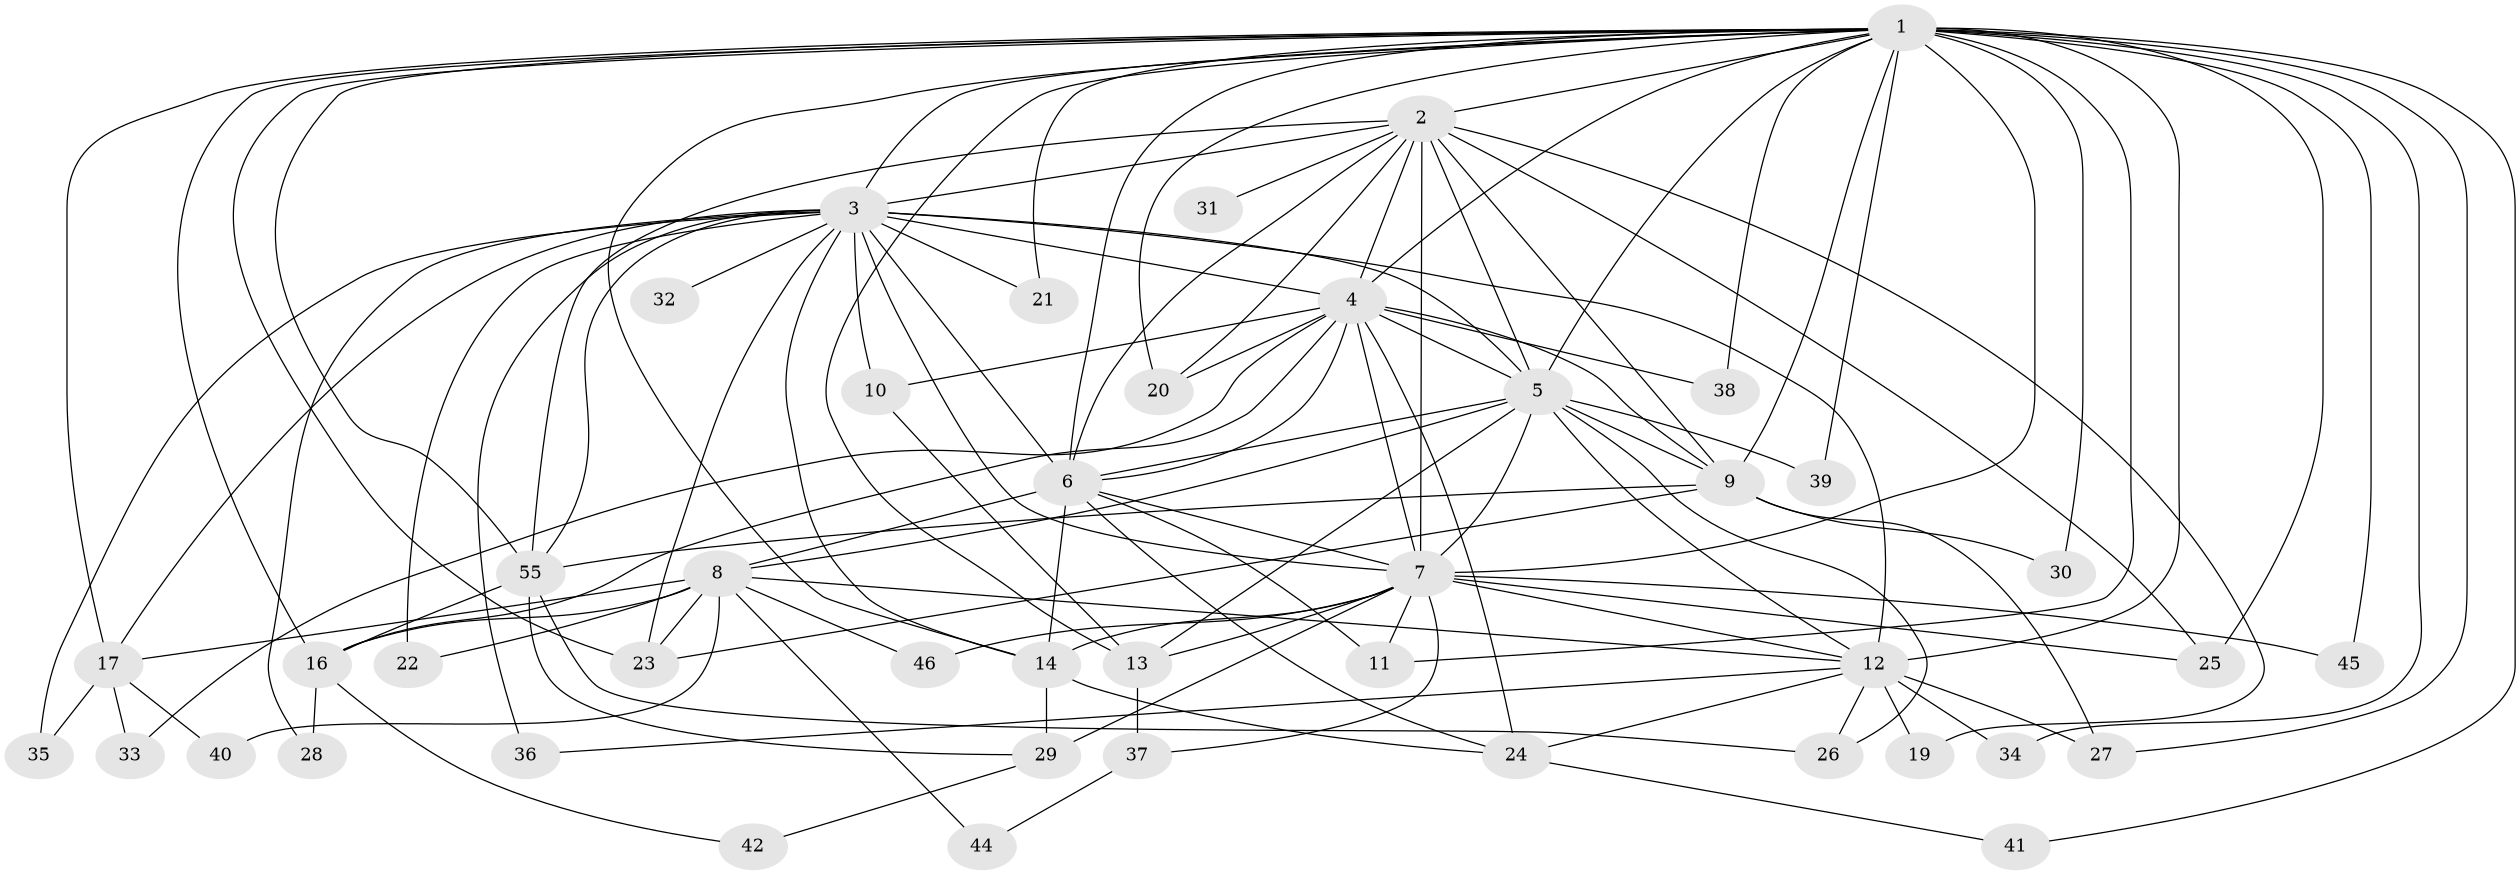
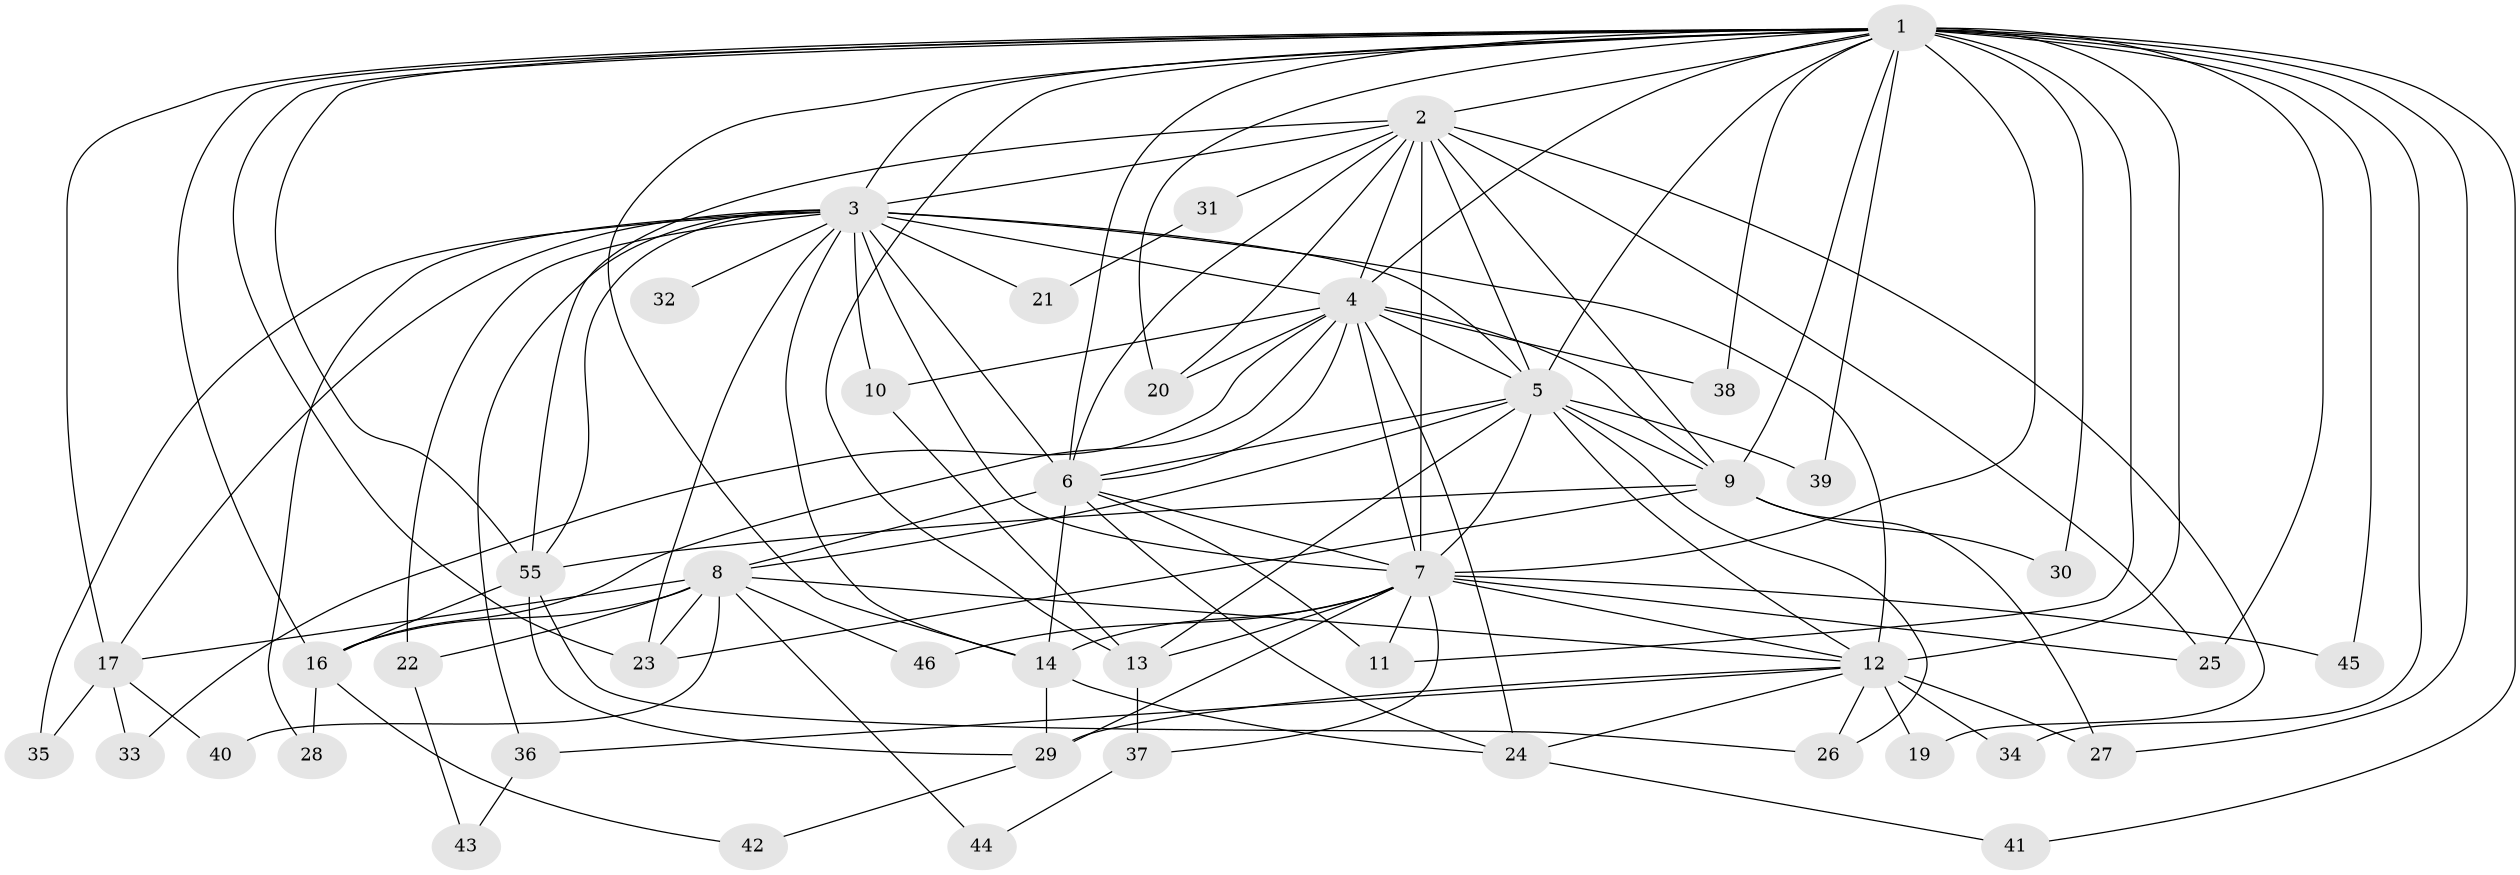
  graph {
    node [color=gray90 style=filled]
    edge [weight=1.0]
    1
    2
    3
    4
    5
    6
    7
    9
    11
    12
    13
    14
    n13 [label=55]
    16
    17
    20
    21
    23
    25
    27
    30
    34
    38
    39
    41
    45
    19
    31
    10
    22
    28
    32
    35
    36
    24
    33
    8
    26
    29
    37
    46
    42
    40
+   43
    44
    1 -- 2 [weight=4.0]
    1 -- 3 [weight=2.0]
    1 -- 4 [weight=2.0]
    1 -- 5 [weight=2.0]
    1 -- 6 [weight=2.0]
    1 -- 7 [weight=4.0]
    1 -- 9
    1 -- 11 [weight=3.0]
    1 -- 12 [weight=11.0]
    1 -- 13
    1 -- 14 [weight=2.0]
    1 -- n13
    1 -- 16
    1 -- 17
    1 -- 20 [weight=2.0]
-   1 -- 21
+   31 -- 21
    1 -- 23
    1 -- 25
    1 -- 27
    1 -- 30
    1 -- 34
    1 -- 38
    1 -- 39
    1 -- 41
    1 -- 45
    2 -- 3 [weight=3.0]
    2 -- 4 [weight=2.0]
    2 -- 5 [weight=2.0]
    2 -- 6 [weight=2.0]
    2 -- 7 [weight=4.0]
    2 -- 9
    2 -- n13
    2 -- 20
    2 -- 25
    2 -- 19
    2 -- 31
    3 -- 4
    3 -- 5 [weight=2.0]
    3 -- 6 [weight=3.0]
    3 -- 7 [weight=4.0]
    3 -- 12
    3 -- 14 [weight=5.0]
    3 -- n13
    3 -- 17
    3 -- 21
    3 -- 23 [weight=3.0]
    3 -- 10
    3 -- 22
    3 -- 28 [weight=2.0]
    3 -- 32
    3 -- 35
    3 -- 36
    4 -- 5
    4 -- 6 [weight=2.0]
    4 -- 7 [weight=2.0]
    4 -- 9
    4 -- 16
    4 -- 20
    4 -- 38 [weight=2.0]
    4 -- 10
    4 -- 24
    4 -- 33
    5 -- 6
    5 -- 7 [weight=3.0]
    5 -- 9
    5 -- 12
    5 -- 13
    5 -- 39
    5 -- 8 [weight=2.0]
    5 -- 26
    6 -- 7 [weight=3.0]
    6 -- 11 [weight=2.0]
    6 -- 14 [weight=9.0]
    6 -- 24
    6 -- 8
    7 -- 11
    7 -- 12 [weight=3.0]
    7 -- 13
    7 -- 14
    7 -- 25
    7 -- 45
    7 -- 29
    7 -- 37
    7 -- 46
    9 -- n13
    9 -- 23
    9 -- 27
    9 -- 30
    12 -- 27
    12 -- 34
    12 -- 19
    12 -- 36
    12 -- 24
    12 -- 26
+   12 -- 29
    13 -- 37
    14 -- 24
    14 -- 29
    n13 -- 16
    n13 -- 26
    n13 -- 29
    16 -- 28
    16 -- 42
    17 -- 35
    17 -- 33
    17 -- 40
    10 -- 13
+   22 -- 43
+   36 -- 43
    24 -- 41
    8 -- 12
    8 -- 16
    8 -- 17
    8 -- 23
    8 -- 22
    8 -- 46
    8 -- 40
    8 -- 44
    29 -- 42
    37 -- 44
  }
